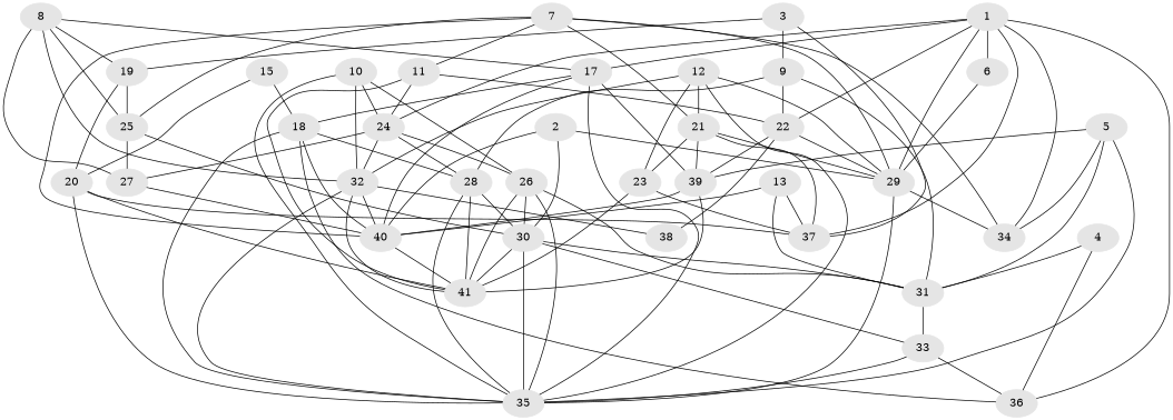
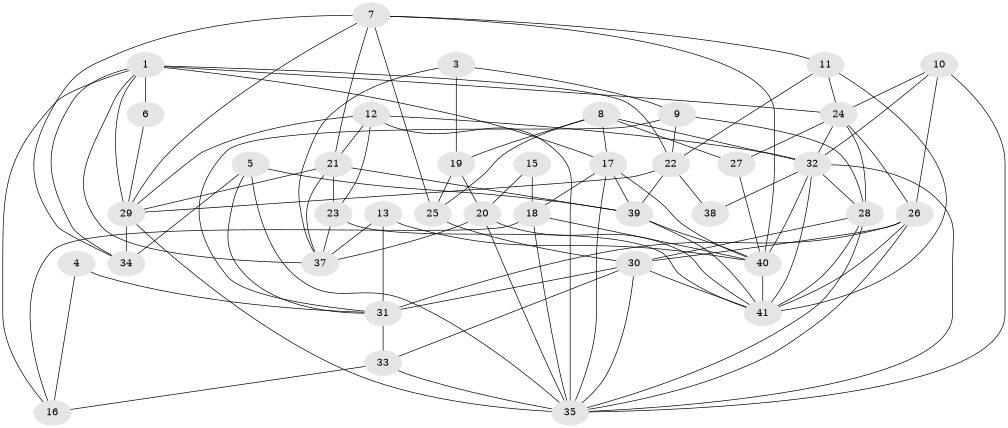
  graph {
    node [color=gray90 style=filled]
    edge [weight=1.0]
    1
    6
    17
    22
    24
    29
    34
-   36
+   36 [label=16]
    37
    40
    35
    39
    18
    38
    27
    32
    28
    26
-   2
    30
    31
    41
    33
    3
    9
    19
    25
    20
    4
    5
    7
    11
    21
    23
    8
    10
    12
    13
    15
    1 -- 6 [weight=2.0]
    1 -- 17
    1 -- 22
    1 -- 24
    1 -- 29
    1 -- 34
    1 -- 36
    1 -- 37
    6 -- 29
    17 -- 40
    17 -- 35
    17 -- 39
    17 -- 18
    22 -- 29
    22 -- 39
    22 -- 38
    24 -- 27
    24 -- 32 [weight=2.0]
    24 -- 28
    24 -- 26
    29 -- 34
    29 -- 35
    40 -- 41
    39 -- 40
    39 -- 41
    18 -- 36
    18 -- 40
    18 -- 35 [weight=2.0]
-   18 -- 28
+   32 -- 28
    27 -- 40
    32 -- 40
    32 -- 35
    32 -- 38
    32 -- 41
    28 -- 35
    28 -- 30
    28 -- 41
    26 -- 35
    26 -- 30
    26 -- 31 [weight=2.0]
    26 -- 41
-   2 -- 29
-   2 -- 40
-   2 -- 30
    30 -- 35
    30 -- 31 [weight=2.0]
    30 -- 41
    30 -- 33 [weight=2.0]
    31 -- 33
    33 -- 36
    33 -- 35
    3 -- 37
    3 -- 9
    3 -- 19
    9 -- 22
    9 -- 28
    9 -- 31
    19 -- 25
    19 -- 20
-   25 -- 27
    25 -- 30
    20 -- 37
    20 -- 35
    20 -- 41
    4 -- 36
    4 -- 31
    5 -- 34
    5 -- 35
    5 -- 39
    5 -- 31
    7 -- 29
    7 -- 34
    7 -- 40
    7 -- 25
    7 -- 11
    7 -- 21
    11 -- 22
    11 -- 24
    11 -- 41
    21 -- 29
    21 -- 37
    21 -- 39
    21 -- 23
    23 -- 37
    23 -- 41
    8 -- 17
    8 -- 27
    8 -- 32 [weight=2.0]
    8 -- 19
    8 -- 25
    10 -- 24
    10 -- 35
    10 -- 32
    10 -- 26
    12 -- 29
    12 -- 35
    12 -- 32
    12 -- 21
    12 -- 23
    13 -- 37
    13 -- 40
    13 -- 31
    15 -- 18
    15 -- 20
  }
